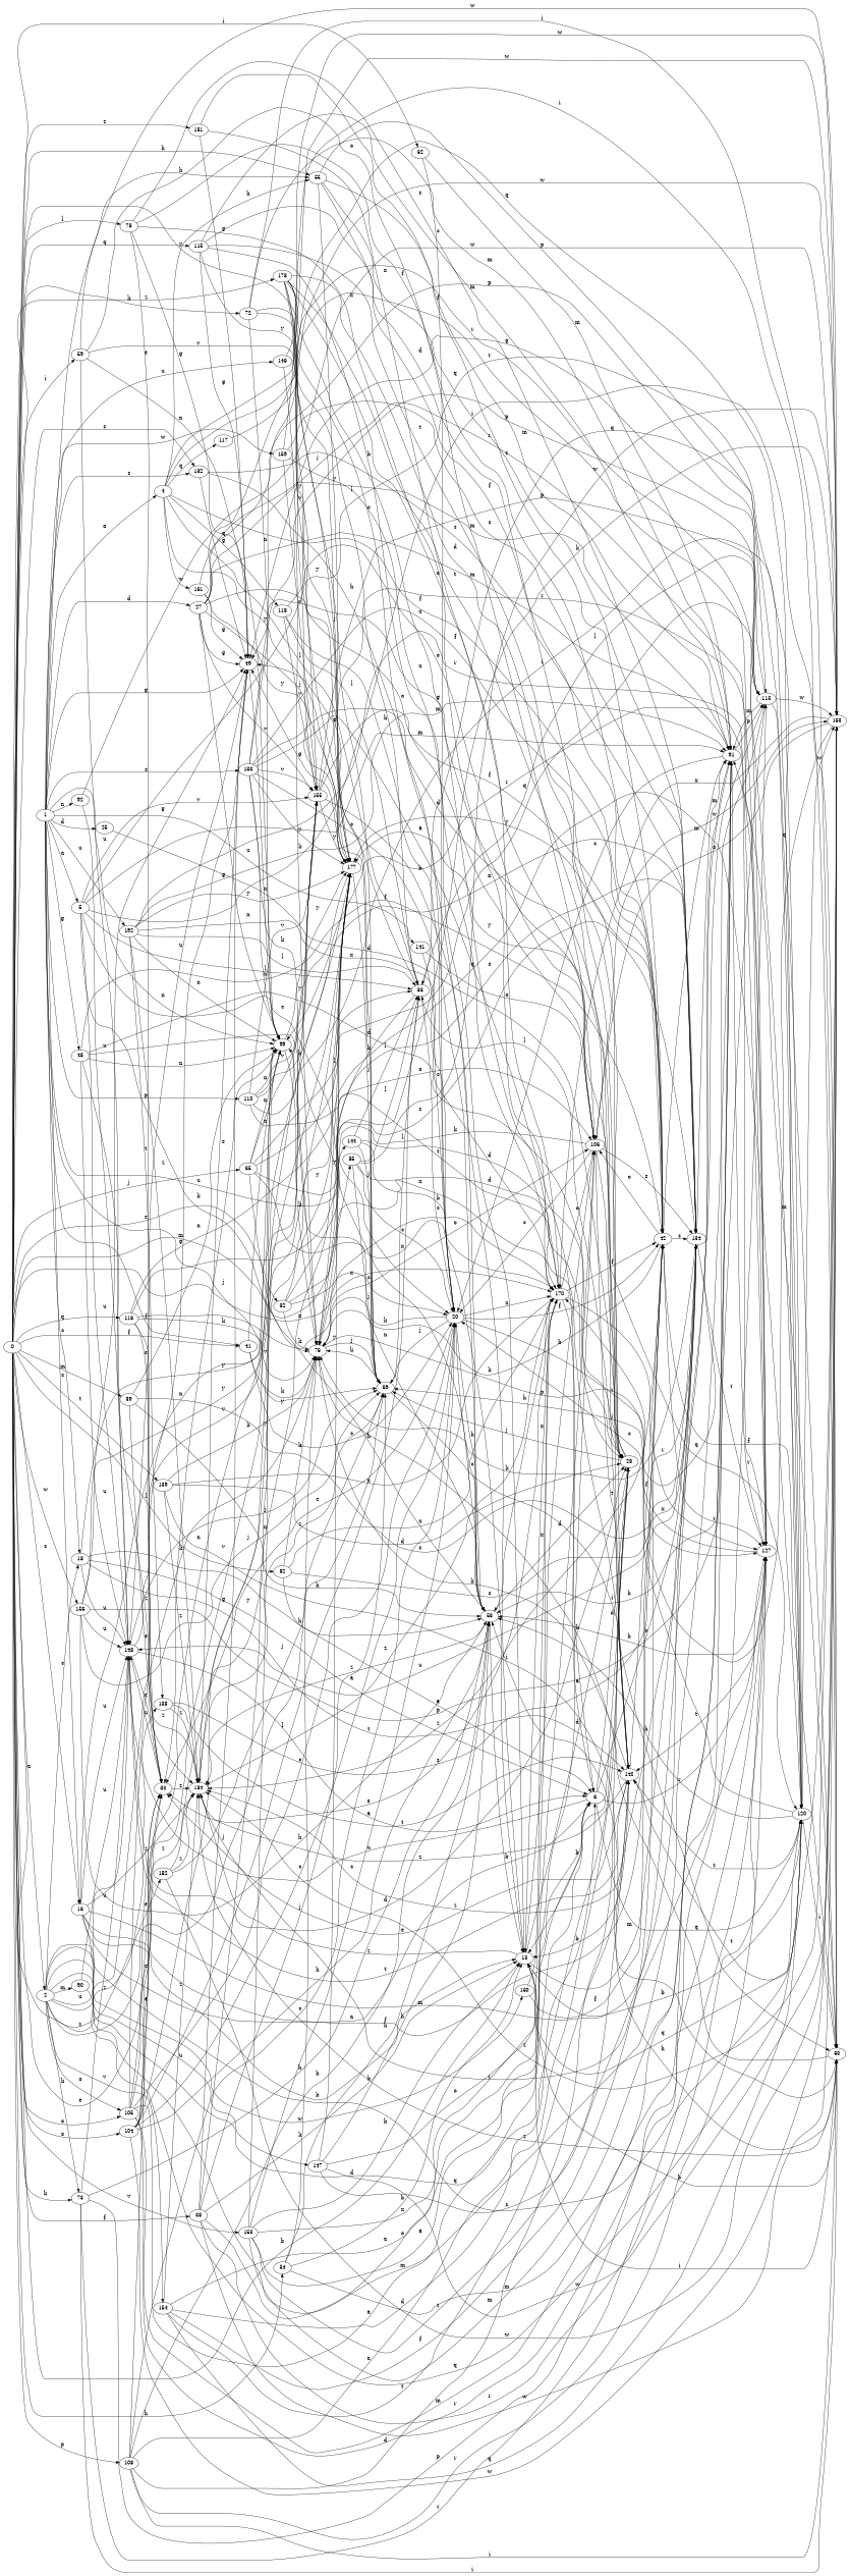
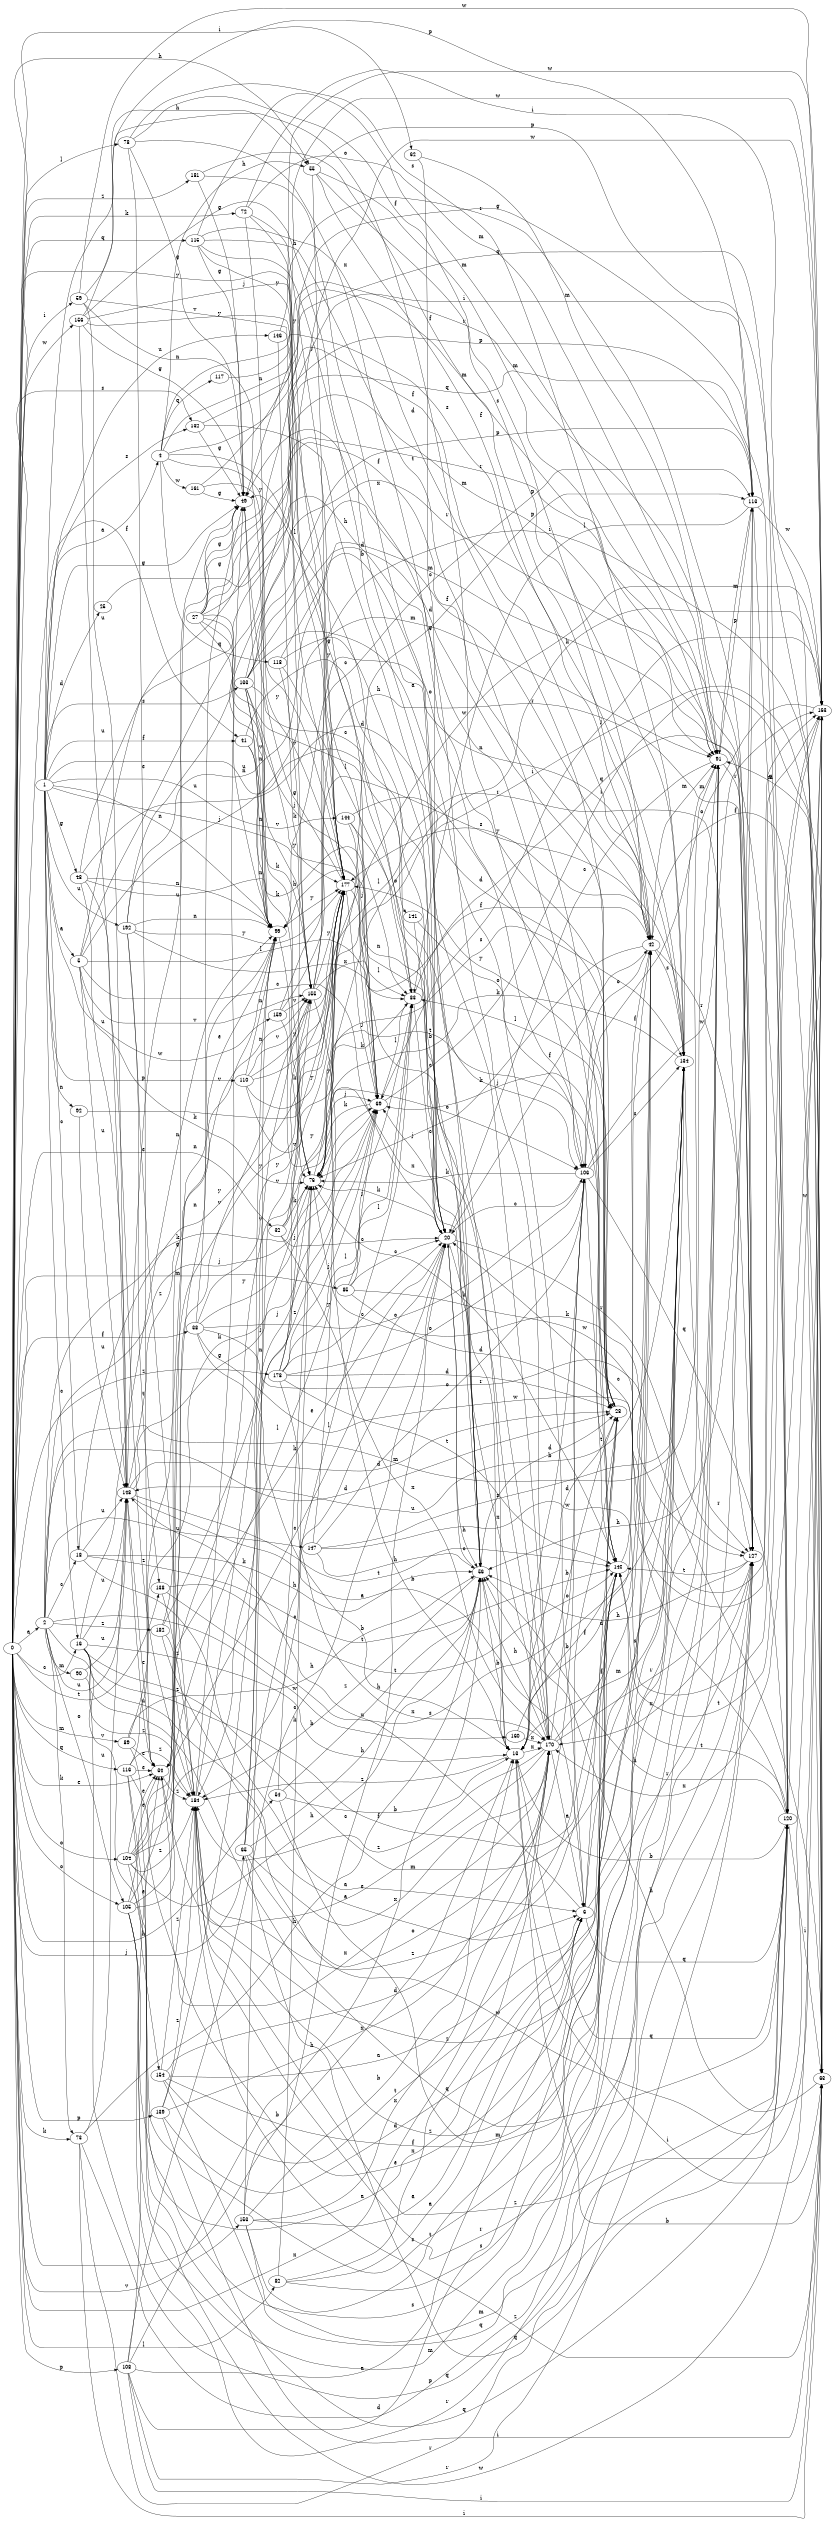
  strict digraph {
    rankdir=LR
    0
    2
    13
    16
    32
    34
    38
    41
    54
    55
    59
    62
    65
    72
    73
    78
    82
    85
    89
    104
    105
    108
    115
    116
    132
    138
    139
    153
    156
    170
    177
    178
    181
    18
    69
    28
    76
    90
    91
    147
    148
    154
    160
    182
    63
    120
    184
    99
    42
    6
    134
    20
    49
    127
    163
    106
    56
    113
    155
    83
    140
    1
    4
    5
    25
    27
    48
    92
    110
    133
    141
    n72 [label=192]
    144
    146
    159
    117
    118
    161
    0 -> 2 [label=a]
    0 -> 13 [label=b]
    0 -> 16 [label=c]
    0 -> 32 [label=e]
    0 -> 34 [label=e]
    0 -> 38 [label=f]
    0 -> 41 [label=f]
    0 -> 54 [label=h]
    0 -> 55 [label=h]
    0 -> 59 [label=i]
    0 -> 62 [label=i]
    0 -> 65 [label=j]
    0 -> 72 [label=k]
    0 -> 73 [label=k]
    0 -> 78 [label=l]
    0 -> 82 [label=l]
    0 -> 85 [label=m]
    0 -> 89 [label=m]
    0 -> 104 [label=o]
    0 -> 105 [label=o]
    0 -> 108 [label=p]
    0 -> 115 [label=q]
    0 -> 116 [label=q]
    0 -> 132 [label=s]
    0 -> 138 [label=t]
-   0 -> 139 [label=t]
+   0 -> 139 [label=p]
    0 -> 153 [label=v]
    0 -> 156 [label=w]
    0 -> 170 [label=x]
    0 -> 177 [label=y]
    0 -> 178 [label=z]
    0 -> 181 [label=z]
    2 -> 73 [label=k]
    2 -> 105 [label=o]
    2 -> 18 [label=c]
    2 -> 69 [label=j]
    2 -> 28 [label=d]
    2 -> 76 [label=k]
    2 -> 90 [label=m]
    2 -> 91 [label=m]
    2 -> 147 [label=u]
    2 -> 148 [label=u]
    2 -> 154 [label=v]
    2 -> 160 [label=w]
    2 -> 182 [label=z]
    13 -> 170 [label=x]
    13 -> 28 [label=d]
    13 -> 91 [label=m]
    13 -> 63 [label=i]
    13 -> 120 [label=q]
    13 -> 184 [label=z]
    16 -> 13 [label=b]
    16 -> 91 [label=m]
    16 -> 148 [label=u]
    16 -> 120 [label=q]
    16 -> 184 [label=z]
    16 -> 99 [label=n]
    16 -> 42 [label=f]
    16 -> 6 [label=a]
    32 -> 170 [label=x]
    32 -> 177 [label=y]
    32 -> 76 [label=k]
    32 -> 134 [label=s]
    32 -> 20 [label=c]
    34 -> 148 [label=u]
    34 -> 184 [label=z]
    38 -> 13 [label=b]
    38 -> 177 [label=y]
    38 -> 69 [label=j]
    38 -> 49 [label=g]
    38 -> 127 [label=r]
    38 -> 163 [label=w]
    38 -> 106 [label=o]
    41 -> 76 [label=k]
    41 -> 99 [label=n]
    41 -> 20 [label=c]
    54 -> 13 [label=b]
    54 -> 76 [label=k]
    54 -> 91 [label=m]
    54 -> 56 [label=h]
    55 -> 177 [label=y]
    55 -> 91 [label=m]
    55 -> 42 [label=f]
    55 -> 134 [label=s]
    55 -> 113 [label=p]
    59 -> 148 [label=u]
    59 -> 99 [label=n]
    59 -> 163 [label=w]
    59 -> 106 [label=o]
    59 -> 155 [label=v]
    62 -> 91 [label=m]
    62 -> 20 [label=c]
    65 -> 170 [label=x]
    65 -> 120 [label=q]
    65 -> 99 [label=n]
    65 -> 106 [label=o]
    65 -> 56 [label=h]
    65 -> 155 [label=v]
    65 -> 83 [label=l]
    72 -> 177 [label=y]
    72 -> 69 [label=j]
    72 -> 91 [label=m]
    72 -> 63 [label=i]
    72 -> 99 [label=n]
    73 -> 148 [label=u]
    73 -> 63 [label=i]
    73 -> 127 [label=r]
    73 -> 56 [label=h]
    73 -> 113 [label=p]
    78 -> 34 [label=e]
    78 -> 170 [label=x]
    78 -> 42 [label=f]
    78 -> 134 [label=s]
    78 -> 49 [label=g]
    82 -> 170 [label=x]
    82 -> 76 [label=k]
    82 -> 6 [label=a]
    82 -> 134 [label=s]
    85 -> 69 [label=j]
    85 -> 28 [label=d]
    85 -> 20 [label=c]
    85 -> 163 [label=w]
    85 -> 83 [label=l]
    89 -> 34 [label=e]
    89 -> 99 [label=n]
    89 -> 134 [label=s]
    89 -> 56 [label=h]
    104 -> 34 [label=e]
    104 -> 177 [label=y]
    104 -> 184 [label=z]
    104 -> 20 [label=c]
    104 -> 163 [label=w]
    104 -> 56 [label=h]
    104 -> 155 [label=v]
    104 -> 83 [label=l]
    105 -> 34 [label=e]
    105 -> 91 [label=m]
    105 -> 99 [label=n]
    105 -> 6 [label=a]
    105 -> 20 [label=c]
    105 -> 49 [label=g]
    105 -> 127 [label=r]
    108 -> 34 [label=e]
    108 -> 28 [label=d]
    108 -> 63 [label=i]
    108 -> 6 [label=a]
    108 -> 20 [label=c]
    108 -> 127 [label=r]
    108 -> 56 [label=h]
    115 -> 13 [label=b]
    115 -> 177 [label=y]
    115 -> 28 [label=d]
    115 -> 91 [label=m]
    115 -> 49 [label=g]
    115 -> 140 [label=t]
    116 -> 34 [label=e]
    116 -> 170 [label=x]
    116 -> 76 [label=k]
    116 -> 120 [label=q]
    116 -> 184 [label=z]
    116 -> 134 [label=s]
    132 -> 134 [label=s]
    132 -> 49 [label=g]
    132 -> 56 [label=h]
    138 -> 184 [label=z]
    138 -> 134 [label=s]
    138 -> 140 [label=t]
    139 -> 170 [label=x]
    139 -> 28 [label=d]
    139 -> 76 [label=k]
    139 -> 63 [label=i]
    139 -> 184 [label=z]
    153 -> 13 [label=b]
    153 -> 170 [label=x]
    153 -> 91 [label=m]
    153 -> 99 [label=n]
    153 -> 6 [label=a]
    153 -> 20 [label=c]
    153 -> 140 [label=t]
    156 -> 177 [label=y]
    156 -> 69 [label=j]
    156 -> 148 [label=u]
    156 -> 49 [label=g]
    156 -> 56 [label=h]
    156 -> 113 [label=p]
    170 -> 34 [label=e]
    170 -> 184 [label=z]
    170 -> 42 [label=f]
    170 -> 6 [label=a]
    170 -> 127 [label=r]
    170 -> 106 [label=o]
    170 -> 56 [label=h]
    177 -> 69 [label=j]
    177 -> 49 [label=g]
-   n72 -> 83 [label=l]
+   177 -> 83 [label=l]
    178 -> 170 [label=x]
    178 -> 177 [label=y]
    178 -> 69 [label=j]
    178 -> 28 [label=d]
    178 -> 20 [label=c]
    178 -> 106 [label=o]
    178 -> 155 [label=v]
    178 -> 83 [label=l]
    178 -> 140 [label=t]
    181 -> 170 [label=x]
    181 -> 42 [label=f]
    181 -> 49 [label=g]
    18 -> 177 [label=y]
    18 -> 148 [label=u]
    18 -> 6 [label=a]
    18 -> 56 [label=h]
    18 -> 140 [label=t]
    69 -> 76 [label=k]
    69 -> 63 [label=i]
    69 -> 184 [label=z]
    69 -> 83 [label=l]
    28 -> 13 [label=b]
    28 -> 177 [label=y]
    28 -> 69 [label=j]
    28 -> 83 [label=l]
    76 -> 177 [label=y]
    76 -> 69 [label=j]
    76 -> 106 [label=o]
    76 -> 113 [label=p]
    90 -> 148 [label=u]
    90 -> 120 [label=q]
    91 -> 20 [label=c]
    91 -> 127 [label=r]
    91 -> 113 [label=p]
    147 -> 177 [label=y]
    147 -> 134 [label=s]
    147 -> 163 [label=w]
    147 -> 106 [label=o]
    147 -> 56 [label=h]
    148 -> 34 [label=e]
    148 -> 69 [label=j]
    148 -> 28 [label=d]
    148 -> 6 [label=a]
    148 -> 155 [label=v]
    148 -> 140 [label=t]
    154 -> 28 [label=d]
    154 -> 120 [label=q]
    154 -> 184 [label=z]
    154 -> 42 [label=f]
    154 -> 6 [label=a]
    154 -> 140 [label=t]
    160 -> 170 [label=x]
    160 -> 42 [label=f]
    182 -> 177 [label=y]
    182 -> 69 [label=j]
    182 -> 184 [label=z]
    182 -> 163 [label=w]
    63 -> 13 [label=b]
    63 -> 76 [label=k]
    63 -> 91 [label=m]
    63 -> 184 [label=z]
    63 -> 42 [label=f]
    63 -> 56 [label=h]
    120 -> 13 [label=b]
    120 -> 63 [label=i]
    120 -> 20 [label=c]
    120 -> 163 [label=w]
    120 -> 56 [label=h]
    120 -> 140 [label=t]
    184 -> 49 [label=g]
    184 -> 127 [label=r]
    184 -> 155 [label=v]
    99 -> 34 [label=e]
    99 -> 177 [label=y]
    99 -> 76 [label=k]
    42 -> 177 [label=y]
    42 -> 76 [label=k]
    42 -> 91 [label=m]
    42 -> 184 [label=z]
    42 -> 134 [label=s]
    42 -> 127 [label=r]
    42 -> 106 [label=o]
    6 -> 28 [label=d]
    6 -> 148 [label=u]
    6 -> 120 [label=q]
    6 -> 134 [label=s]
    6 -> 127 [label=r]
    134 -> 76 [label=k]
    134 -> 91 [label=m]
    134 -> 148 [label=u]
    134 -> 184 [label=z]
    134 -> 99 [label=n]
    134 -> 127 [label=r]
    20 -> 34 [label=e]
    20 -> 170 [label=x]
    20 -> 69 [label=j]
    20 -> 76 [label=k]
    20 -> 42 [label=f]
    20 -> 127 [label=r]
    20 -> 56 [label=h]
    49 -> 148 [label=u]
    49 -> 99 [label=n]
    127 -> 170 [label=x]
    127 -> 56 [label=h]
    127 -> 140 [label=t]
    163 -> 170 [label=x]
    163 -> 69 [label=j]
    163 -> 76 [label=k]
    163 -> 184 [label=z]
    163 -> 106 [label=o]
    163 -> 140 [label=t]
    106 -> 13 [label=b]
    106 -> 76 [label=k]
    106 -> 120 [label=q]
    106 -> 134 [label=s]
    106 -> 20 [label=c]
    106 -> 163 [label=w]
    106 -> 140 [label=t]
    56 -> 13 [label=b]
    56 -> 28 [label=d]
    56 -> 184 [label=z]
    56 -> 99 [label=n]
    56 -> 20 [label=c]
    113 -> 91 [label=m]
    113 -> 120 [label=q]
    113 -> 49 [label=g]
    113 -> 163 [label=w]
    113 -> 56 [label=h]
    113 -> 83 [label=l]
    155 -> 13 [label=b]
    155 -> 177 [label=y]
    155 -> 42 [label=f]
    155 -> 127 [label=r]
    155 -> 113 [label=p]
    83 -> 76 [label=k]
    83 -> 120 [label=q]
    83 -> 20 [label=c]
    83 -> 49 [label=g]
    140 -> 13 [label=b]
    140 -> 34 [label=e]
    140 -> 76 [label=k]
    140 -> 184 [label=z]
    140 -> 42 [label=f]
    140 -> 49 [label=g]
    1 -> 16 [label=c]
    1 -> 41 [label=f]
    1 -> 55 [label=h]
    1 -> 132 [label=s]
    1 -> 18 [label=c]
    1 -> 69 [label=j]
    1 -> 99 [label=n]
    1 -> 49 [label=g]
    1 -> 4 [label=a]
    1 -> 5 [label=a]
    1 -> 25 [label=d]
-   1 -> 27 [label=d]
    1 -> 48 [label=g]
    1 -> 92 [label=n]
    1 -> 110 [label=p]
    1 -> 133 [label=s]
    1 -> 141 [label=u]
    1 -> n72 [label=u]
    1 -> 144 [label=u]
    1 -> 146 [label=u]
    1 -> 159 [label=w]
    4 -> 55 [label=h]
    4 -> 177 [label=y]
    4 -> 42 [label=f]
    4 -> 127 [label=r]
    4 -> 163 [label=w]
    4 -> 83 [label=l]
    4 -> 117 [label=q]
    4 -> 118 [label=q]
    4 -> 161 [label=w]
    5 -> 76 [label=k]
    5 -> 91 [label=m]
    5 -> 148 [label=u]
    5 -> 63 [label=i]
    5 -> 120 [label=q]
    5 -> 20 [label=c]
    5 -> 155 [label=v]
    5 -> 83 [label=l]
    25 -> 28 [label=d]
    27 -> 69 [label=j]
    27 -> 91 [label=m]
    27 -> 120 [label=q]
    27 -> 99 [label=n]
    27 -> 49 [label=g]
    27 -> 127 [label=r]
    27 -> 106 [label=o]
    27 -> 113 [label=p]
    27 -> 155 [label=v]
    48 -> 28 [label=d]
    48 -> 148 [label=u]
    48 -> 184 [label=z]
    48 -> 99 [label=n]
    48 -> 42 [label=f]
    48 -> 56 [label=h]
    92 -> 148 [label=u]
    92 -> 163 [label=w]
    110 -> 177 [label=y]
    110 -> 63 [label=i]
    110 -> 99 [label=n]
    110 -> 127 [label=r]
    110 -> 155 [label=v]
    110 -> 140 [label=t]
    133 -> 177 [label=y]
    133 -> 28 [label=d]
    133 -> 76 [label=k]
    133 -> 99 [label=n]
    133 -> 42 [label=f]
    133 -> 6 [label=a]
    133 -> 20 [label=c]
    133 -> 163 [label=w]
    133 -> 113 [label=p]
    133 -> 155 [label=v]
    141 -> 20 [label=c]
    141 -> 106 [label=o]
    n72 -> 138 [label=t]
    n72 -> 170 [label=x]
    n72 -> 177 [label=y]
    n72 -> 91 [label=m]
    n72 -> 184 [label=z]
    n72 -> 99 [label=n]
    n72 -> 127 [label=r]
    144 -> 13 [label=b]
    144 -> 69 [label=j]
    144 -> 28 [label=d]
    144 -> 83 [label=l]
    146 -> 76 [label=k]
    146 -> 163 [label=w]
    159 -> 170 [label=x]
    159 -> 63 [label=i]
    159 -> 134 [label=s]
    159 -> 155 [label=v]
    117 -> 127 [label=r]
    118 -> 106 [label=o]
    118 -> 56 [label=h]
    118 -> 155 [label=v]
    118 -> 83 [label=l]
    161 -> 177 [label=y]
    161 -> 91 [label=m]
    161 -> 49 [label=g]
  }
